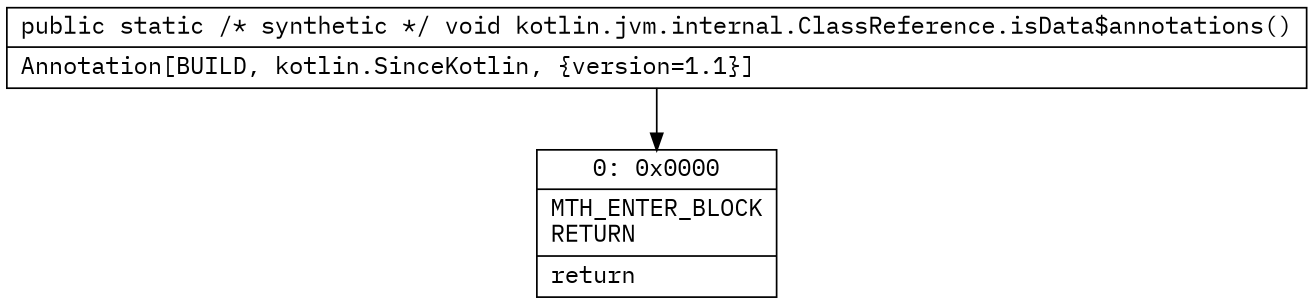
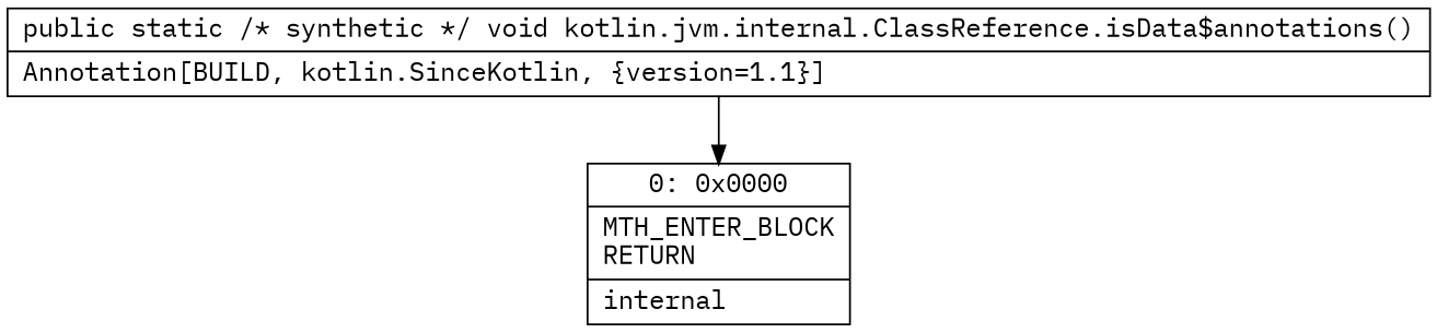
  digraph {
    fontname="IBM Plex Mono"
    node [shape=record fontname="IBM Plex Mono"]
-   n1 [label="{0\:\ 0x0000|MTH_ENTER_BLOCK\lRETURN\l|return\l}"]
+   n1 [label="{0\:\ 0x0000|MTH_ENTER_BLOCK\lRETURN\l|internal\l}"]
    n2 [label="{public static \/* synthetic *\/ void kotlin.jvm.internal.ClassReference.isData$annotations()  | Annotation[BUILD, kotlin.SinceKotlin, \{version=1.1\}]\l}"]
    n2 -> n1 [fontname="IBM Plex Mono"]
  }
